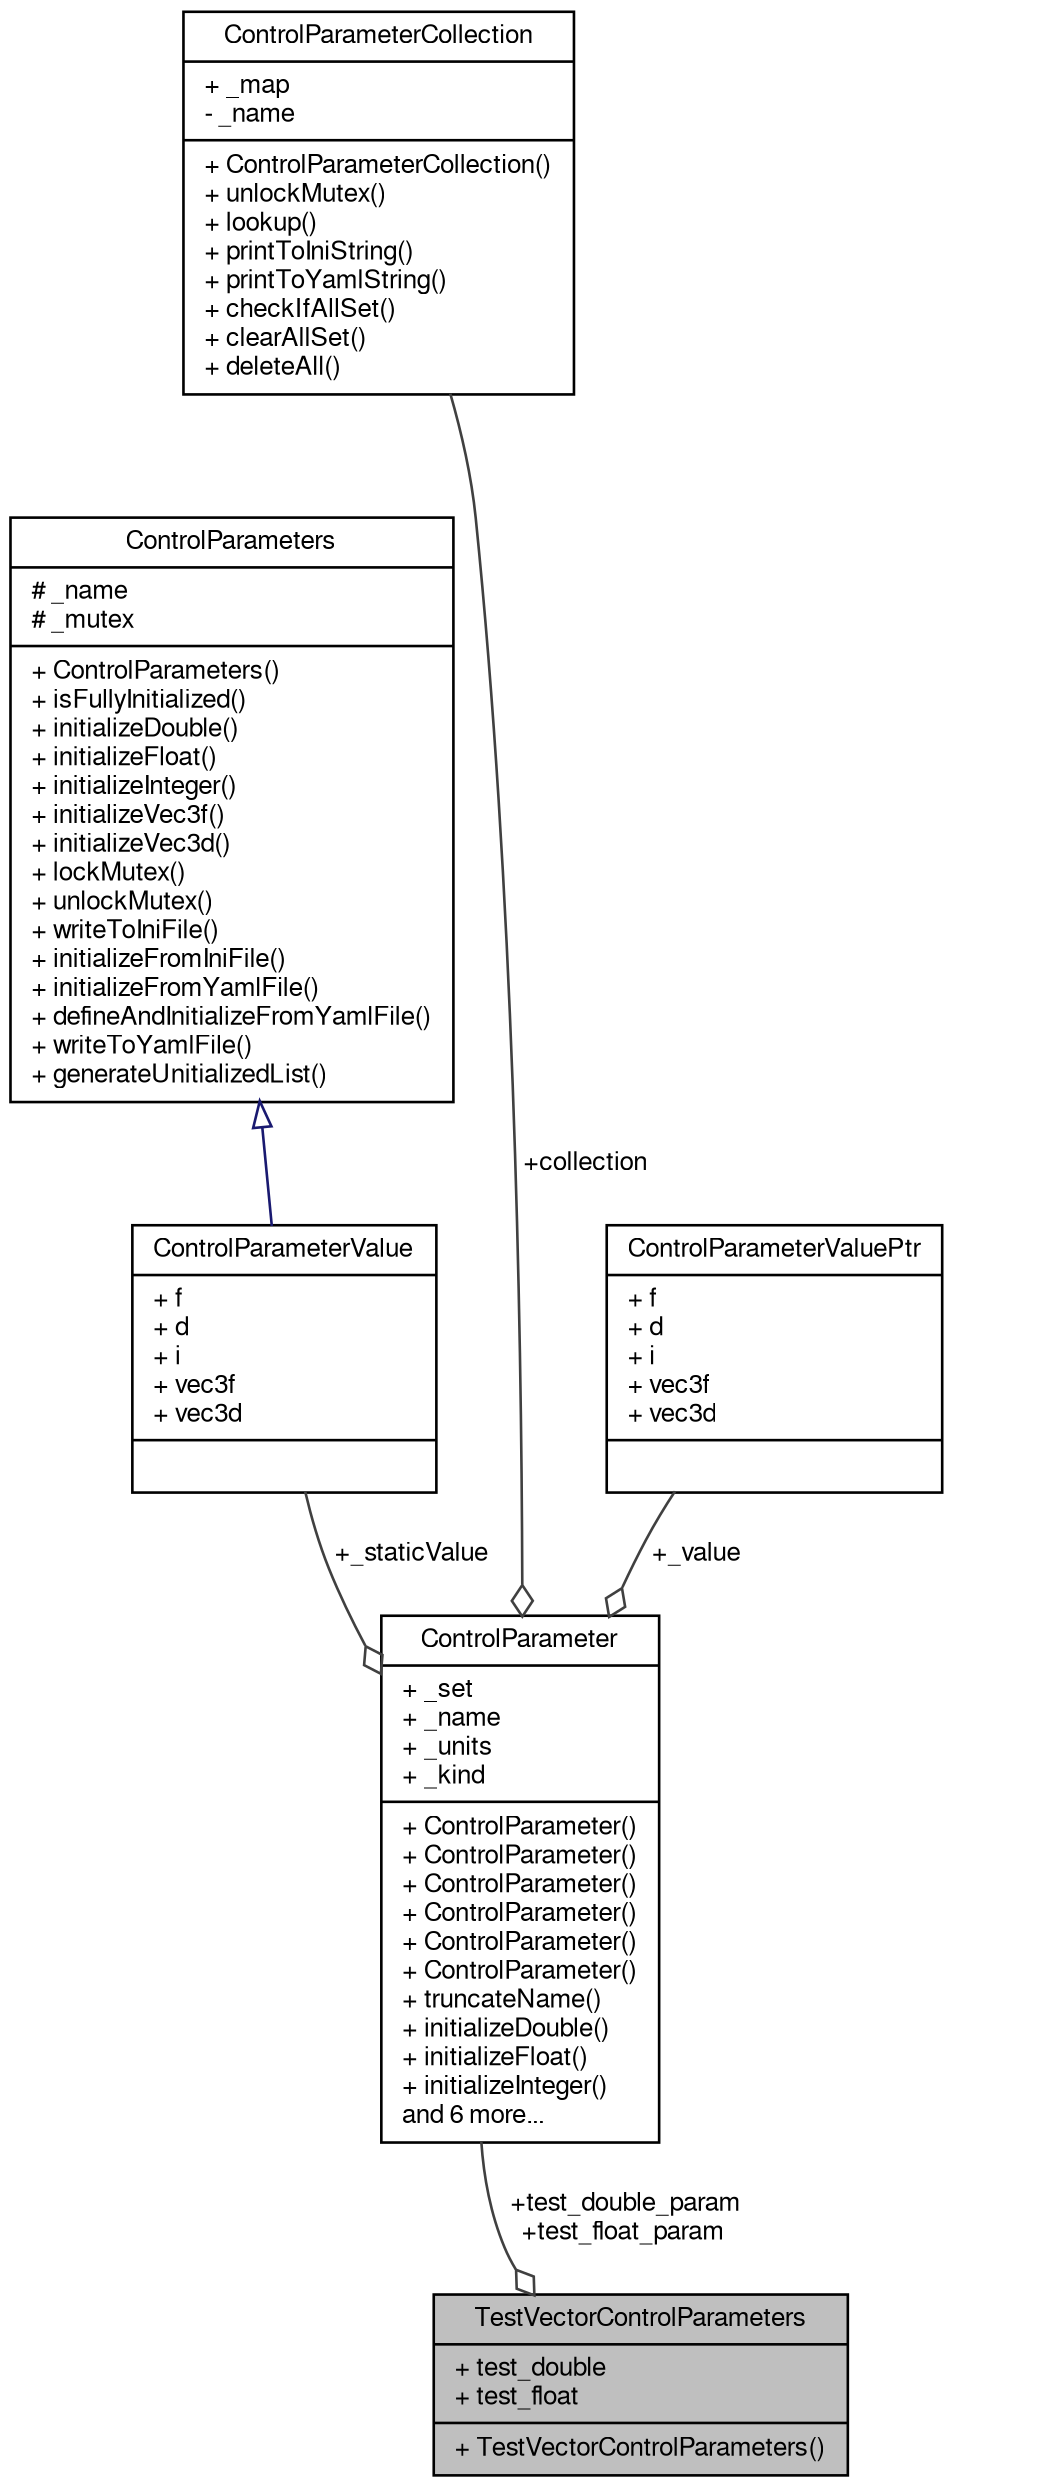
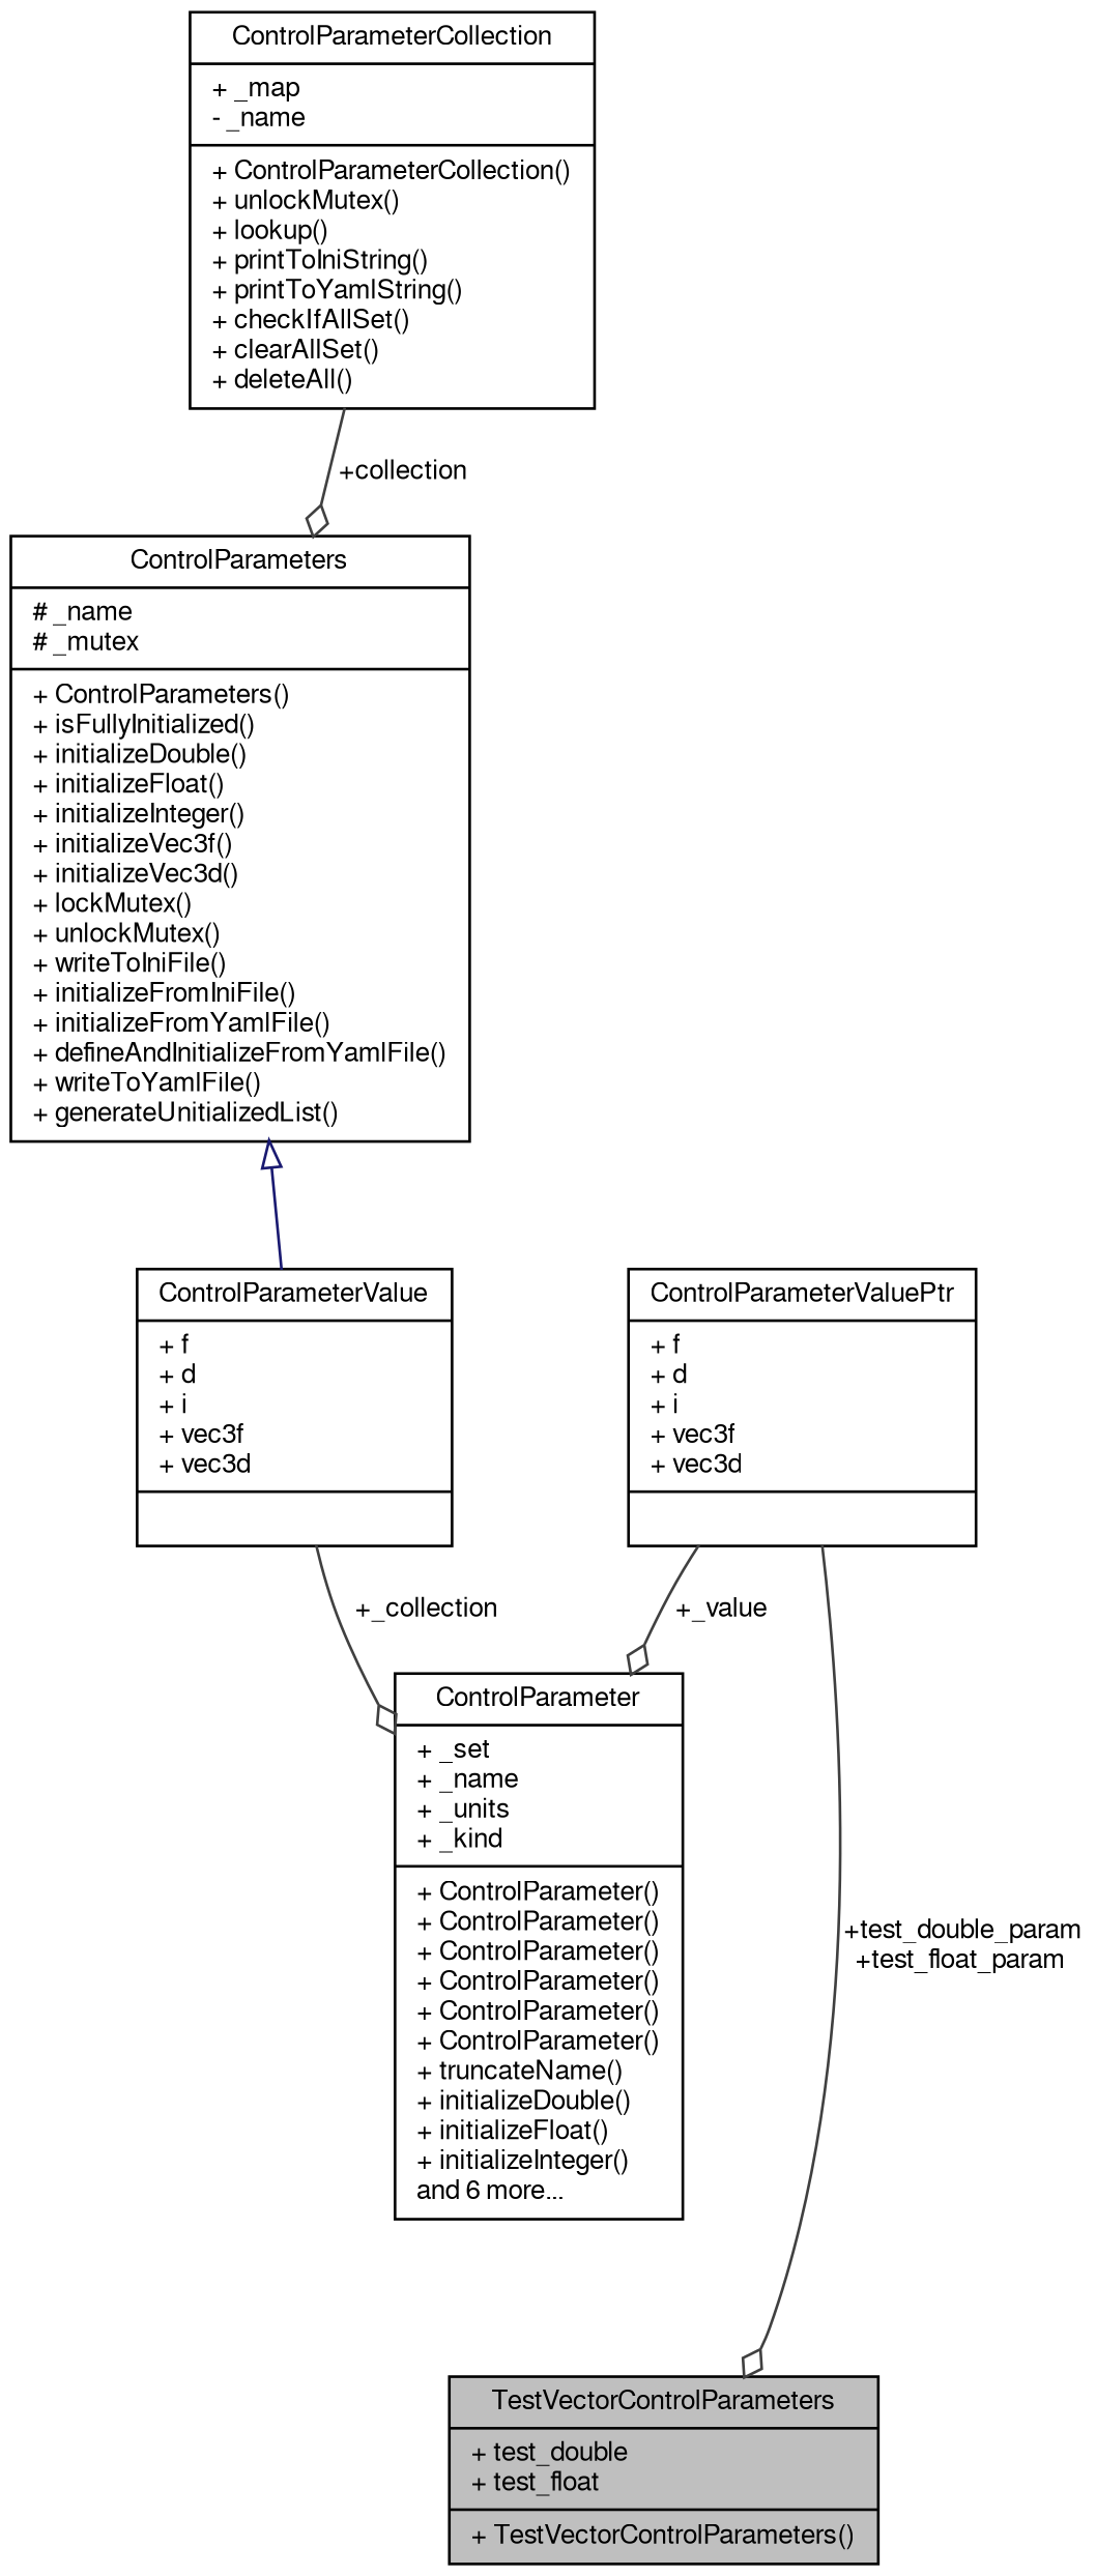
  digraph {
    node [color=black fillcolor=white fontname=FreeSans fontsize=10 shape=record style=filled]
    edge [color=grey25 fontname=FreeSans fontsize=10 labelfontname=FreeSans labelfontsize=10 style=solid arrowhead=odiamond]
    n1 [fillcolor=grey75 fontcolor=black height=0.2 label="{TestVectorControlParameters\n|+ test_double\l+ test_float\l|+ TestVectorControlParameters()\l}" width=0.4]
    n2 [height=0.2 label="{ControlParameters\n|# _name\l# _mutex\l|+ ControlParameters()\l+ isFullyInitialized()\l+ initializeDouble()\l+ initializeFloat()\l+ initializeInteger()\l+ initializeVec3f()\l+ initializeVec3d()\l+ lockMutex()\l+ unlockMutex()\l+ writeToIniFile()\l+ initializeFromIniFile()\l+ initializeFromYamlFile()\l+ defineAndInitializeFromYamlFile()\l+ writeToYamlFile()\l+ generateUnitializedList()\l}" width=0.4]
    n3 [height=0.2 label="{ControlParameterValue\n|+ f\l+ d\l+ i\l+ vec3f\l+ vec3d\l|}" width=0.4]
    n4 [height=0.2 label="{ControlParameterCollection\n|+ _map\l- _name\l|+ ControlParameterCollection()\l+ unlockMutex()\l+ lookup()\l+ printToIniString()\l+ printToYamlString()\l+ checkIfAllSet()\l+ clearAllSet()\l+ deleteAll()\l}" width=0.4]
    n5 [height=0.2 label="{ControlParameter\n|+ _set\l+ _name\l+ _units\l+ _kind\l|+ ControlParameter()\l+ ControlParameter()\l+ ControlParameter()\l+ ControlParameter()\l+ ControlParameter()\l+ ControlParameter()\l+ truncateName()\l+ initializeDouble()\l+ initializeFloat()\l+ initializeInteger()\land 6 more...\l}" width=0.4]
    n6 [height=0.2 label="{ControlParameterValuePtr\n|+ f\l+ d\l+ i\l+ vec3f\l+ vec3d\l|}" width=0.4]
    n2 -> n3 [arrowtail=onormal color=midnightblue dir=back arrowhead=""]
-   n3 -> n5 [label=" +_staticValue"]
-   n4 -> n5 [label=" +collection"]
-   n5 -> n1 [label=" +test_double_param\n+test_float_param"]
+   n3 -> n5 [label=" +_collection"]
+   n4 -> n2 [label=" +collection"]
+   n6 -> n1 [label=" +test_double_param\n+test_float_param"]
    n6 -> n5 [label=" +_value"]
  }
